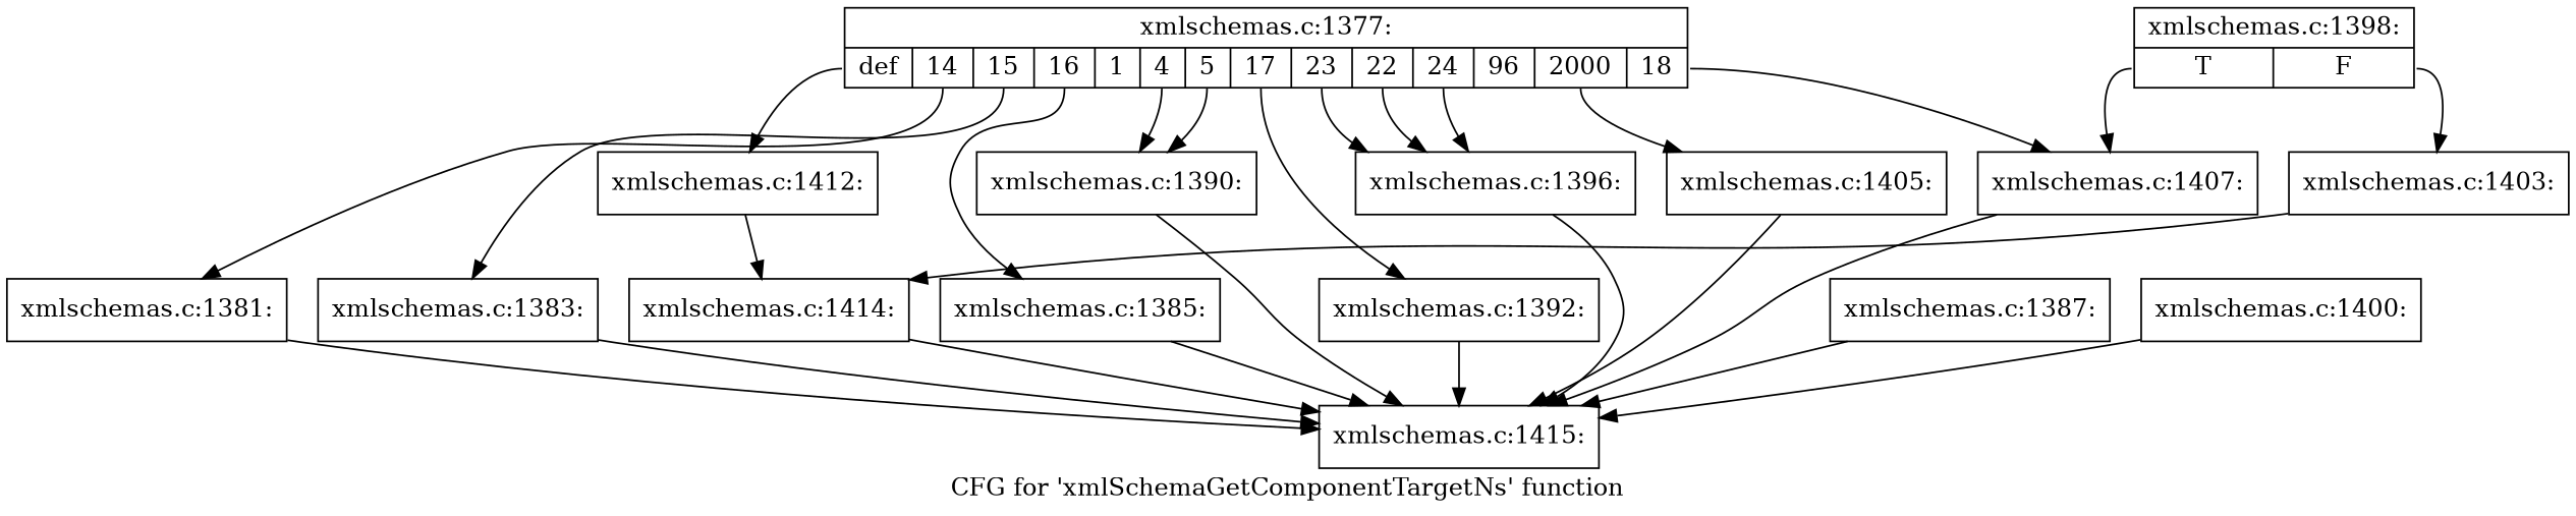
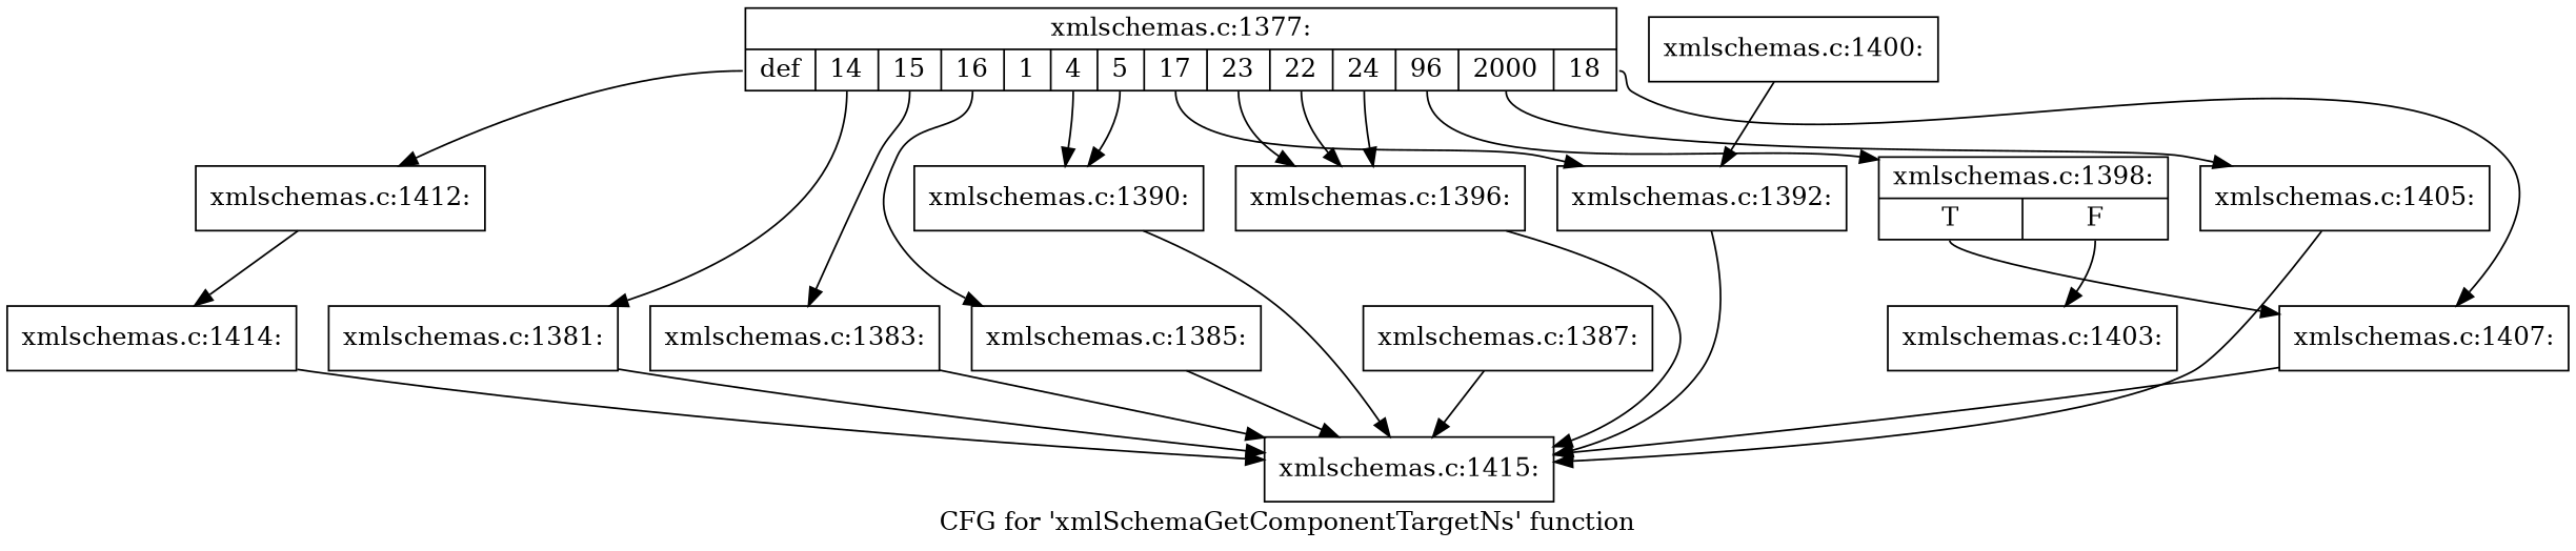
  digraph {
    label="CFG for 'xmlSchemaGetComponentTargetNs' function"
    node [shape=record]
    n1 [label="{xmlschemas.c:1377:|{<s0>def|<s1>14|<s2>15|<s3>16|<s4>1|<s5>4|<s6>5|<s7>17|<s8>23|<s9>22|<s10>24|<s11>96|<s12>2000|<s13>18}}"]
    n2 [label="{xmlschemas.c:1412:}"]
    n3 [label="{xmlschemas.c:1381:}"]
    n4 [label="{xmlschemas.c:1383:}"]
    n5 [label="{xmlschemas.c:1385:}"]
    n6 [label="{xmlschemas.c:1390:}"]
    n7 [label="{xmlschemas.c:1392:}"]
    n8 [label="{xmlschemas.c:1396:}"]
    n9 [label="{xmlschemas.c:1398:|{<s0>T|<s1>F}}"]
    n10 [label="{xmlschemas.c:1405:}"]
    n11 [label="{xmlschemas.c:1407:}"]
    n12 [label="{xmlschemas.c:1414:}"]
    n13 [label="{xmlschemas.c:1415:}"]
    n14 [label="{xmlschemas.c:1387:}"]
    n15 [label="{xmlschemas.c:1403:}"]
    n16 [label="{xmlschemas.c:1400:}"]
    n1 -> n2 [tailport=s0]
    n1 -> n3 [tailport=s1]
    n1 -> n4 [tailport=s2]
    n1 -> n5 [tailport=s3]
    n1 -> n6 [tailport=s5]
    n1 -> n6 [tailport=s6]
    n1 -> n7 [tailport=s7]
    n1 -> n8 [tailport=s8]
    n1 -> n8 [tailport=s9]
    n1 -> n8 [tailport=s10]
+   n1 -> n9 [tailport=s11]
    n1 -> n10 [tailport=s12]
    n1 -> n11 [tailport=s13]
    n2 -> n12
    n3 -> n13
    n4 -> n13
    n5 -> n13
    n6 -> n13
    n7 -> n13
    n8 -> n13
    n9 -> n11 [tailport=s0]
    n9 -> n15 [tailport=s1]
    n10 -> n13
    n11 -> n13
    n12 -> n13
    n14 -> n13
-   n15 -> n12
-   n16 -> n13
+   n16 -> n7
  }
